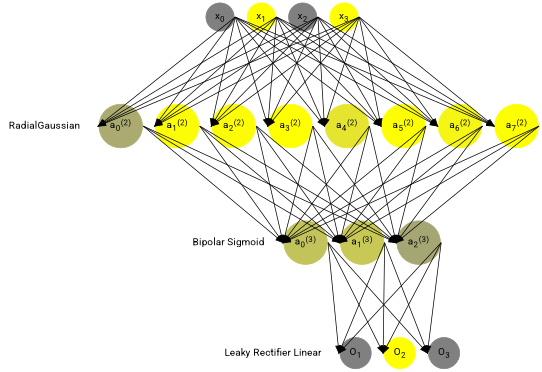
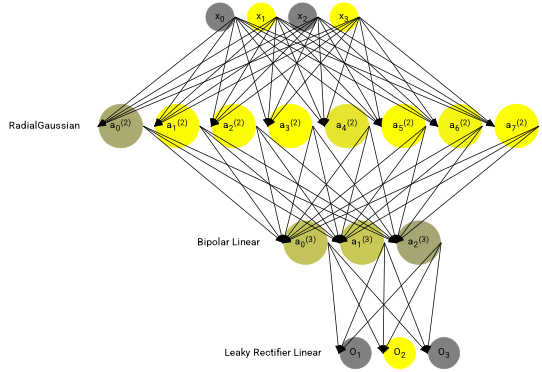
  digraph {
    rankdir=TB
    ranksep=1.4
    splines=false
    fontname=Roboto
    node [color="0.1667, 0.0, 0.5" fillcolor="0.1667, 0.0, 0.5" shape=circle style=filled fontname=Roboto]
    edge [headport=w style=solid tailport=e fontname=Roboto]
    n1 [label=<x<sub>0</sub>>]
    n2 [color="0.1667, 1.0, 1.0" fillcolor="0.1667, 1.0, 1.0" label=<x<sub>1</sub>>]
    n3 [label=<x<sub>2</sub>>]
    n4 [color="0.1667, 1.0, 1.0" fillcolor="0.1667, 1.0, 1.0" label=<x<sub>3</sub>>]
    n5 [color="0.1667, 0.341400, 0.670700" fillcolor="0.1667, 0.341400, 0.670700" label=<a<sub>0</sub><sup>(2)</sup>>]
    n6 [color="0.1667, 0.973217, 0.986609" fillcolor="0.1667, 0.973217, 0.986609" label=<a<sub>1</sub><sup>(2)</sup>>]
    n7 [color="0.1667, 0.975766, 0.987883" fillcolor="0.1667, 0.975766, 0.987883" label=<a<sub>2</sub><sup>(2)</sup>>]
    n8 [color="0.1667, 0.995833, 0.997917" fillcolor="0.1667, 0.995833, 0.997917" label=<a<sub>3</sub><sup>(2)</sup>>]
    n9 [color="0.1667, 0.789933, 0.894967" fillcolor="0.1667, 0.789933, 0.894967" label=<a<sub>4</sub><sup>(2)</sup>>]
    n10 [color="0.1667, 0.985176, 0.992588" fillcolor="0.1667, 0.985176, 0.992588" label=<a<sub>5</sub><sup>(2)</sup>>]
    n11 [color="0.1667, 0.921997, 0.960998" fillcolor="0.1667, 0.921997, 0.960998" label=<a<sub>6</sub><sup>(2)</sup>>]
    n12 [color="0.1667, 0.991612, 0.995806" fillcolor="0.1667, 0.991612, 0.995806" label=<a<sub>7</sub><sup>(2)</sup>>]
    n13 [color="0.1667, 0.528040, 0.764020" fillcolor="0.1667, 0.528040, 0.764020" label=<a<sub>0</sub><sup>(3)</sup>>]
    n14 [color="0.1667, 0.563323, 0.781661" fillcolor="0.1667, 0.563323, 0.781661" label=<a<sub>1</sub><sup>(3)</sup>>]
    n15 [color="0.1667, 0.299947, 0.649974" fillcolor="0.1667, 0.299947, 0.649974" label=<a<sub>2</sub><sup>(3)</sup>>]
    n16 [label=<O<sub>1</sub>>]
    n17 [color="0.1667, 1.0, 1.0" fillcolor="0.1667, 1.0, 1.0" label=<O<sub>2</sub>>]
    n18 [label=<O<sub>3</sub>>]
    n19 [label=RadialGaussian shape=plaintext color="" fillcolor="" style=""]
-   n20 [label="Bipolar Sigmoid" shape=plaintext color="" fillcolor="" style=""]
+   n20 [label="Bipolar Linear" shape=plaintext color="" fillcolor="" style=""]
    n21 [label="Leaky Rectifier Linear" shape=plaintext color="" fillcolor="" style=""]
    subgraph sub_1 {
      n1
    }
    subgraph sub_2 {
      n2
    }
    subgraph sub_3 {
      n3
    }
    subgraph sub_4 {
      n4
    }
    subgraph sub_5 {
      n5
    }
    subgraph sub_6 {
      n6
    }
    subgraph sub_7 {
      n7
    }
    subgraph sub_8 {
      n8
    }
    subgraph sub_9 {
      n9
    }
    subgraph sub_10 {
      n10
    }
    subgraph sub_11 {
      n11
    }
    subgraph sub_12 {
      n12
    }
    subgraph sub_13 {
      n13
    }
    subgraph sub_14 {
      n14
    }
    subgraph sub_15 {
      n15
    }
    subgraph sub_16 {
      n16
    }
    subgraph sub_17 {
      n17
    }
    subgraph sub_18 {
      n18
    }
    subgraph sub_19 {
      rank=same
      n1
      n2
      n3
      n4
    }
    subgraph sub_20 {
      rank=same
      n5
      n6
      n7
      n8
      n9
      n10
      n11
      n12
    }
    subgraph sub_21 {
      rank=same
      n13
      n14
      n15
    }
    subgraph sub_22 {
      rank=same
      n16
      n17
      n18
    }
    subgraph sub_23 {
      rank=same
      n5
      n19
    }
    subgraph sub_24 {
      rank=same
      n13
      n20
    }
    subgraph sub_25 {
      rank=same
      n16
      n21
    }
    n1 -> n2 [style=invis]
    n1 -> n5
    n1 -> n6
    n1 -> n7
    n1 -> n8
    n1 -> n9
    n1 -> n10
    n1 -> n11
    n1 -> n12
    n2 -> n3 [style=invis]
    n2 -> n5
    n2 -> n6
    n2 -> n7
    n2 -> n8
    n2 -> n9
    n2 -> n10
    n2 -> n11
    n2 -> n12
    n3 -> n4 [style=invis]
    n3 -> n5
    n3 -> n6
    n3 -> n7
    n3 -> n8
    n3 -> n9
    n3 -> n10
    n3 -> n11
    n3 -> n12
    n4 -> n5
    n4 -> n6
    n4 -> n7
    n4 -> n8
    n4 -> n9
    n4 -> n10
    n4 -> n11
    n4 -> n12
    n5 -> n6 [style=invis]
    n5 -> n13
    n5 -> n14
    n5 -> n15
    n6 -> n7 [style=invis]
    n6 -> n13
    n6 -> n14
    n6 -> n15
    n7 -> n8 [style=invis]
    n7 -> n13
    n7 -> n14
    n7 -> n15
    n8 -> n9 [style=invis]
    n8 -> n13
    n8 -> n14
    n8 -> n15
    n9 -> n10 [style=invis]
    n9 -> n13
    n9 -> n14
    n9 -> n15
    n10 -> n11 [style=invis]
    n10 -> n13
    n10 -> n14
    n10 -> n15
    n11 -> n12 [style=invis]
    n11 -> n13
    n11 -> n14
    n11 -> n15
    n12 -> n13
    n12 -> n14
    n12 -> n15
    n13 -> n14 [style=invis]
    n13 -> n16
    n13 -> n17
    n13 -> n18
    n14 -> n15 [style=invis]
    n14 -> n16
    n14 -> n17
    n14 -> n18
    n15 -> n16
    n15 -> n17
    n15 -> n18
    n16 -> n17 [style=invis]
    n17 -> n18 [style=invis]
    n19 -> n5 [style=invis]
    n20 -> n13 [style=invis]
    n21 -> n16 [style=invis]
  }
